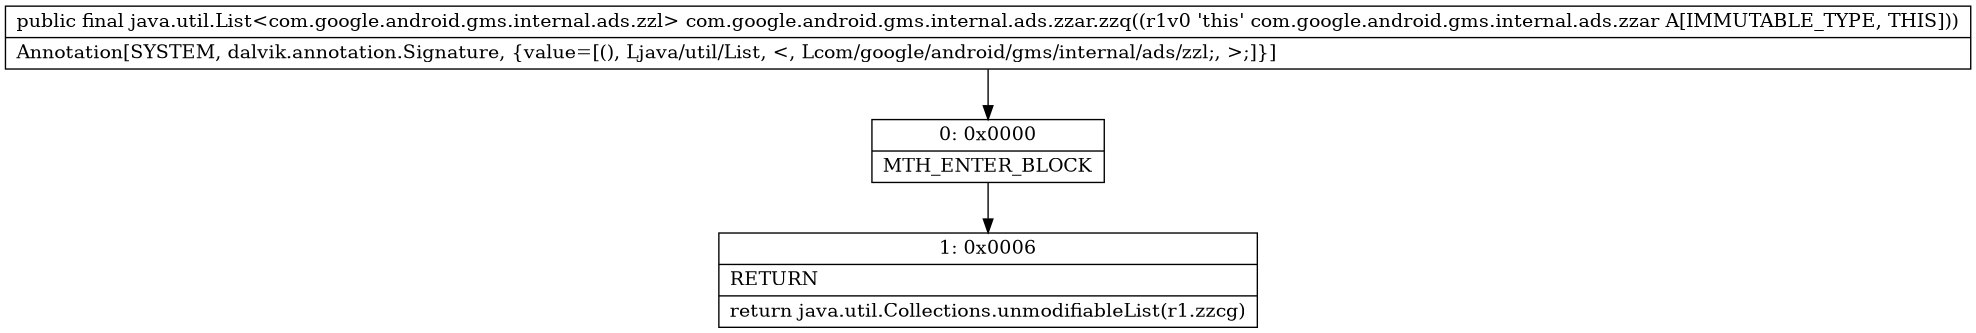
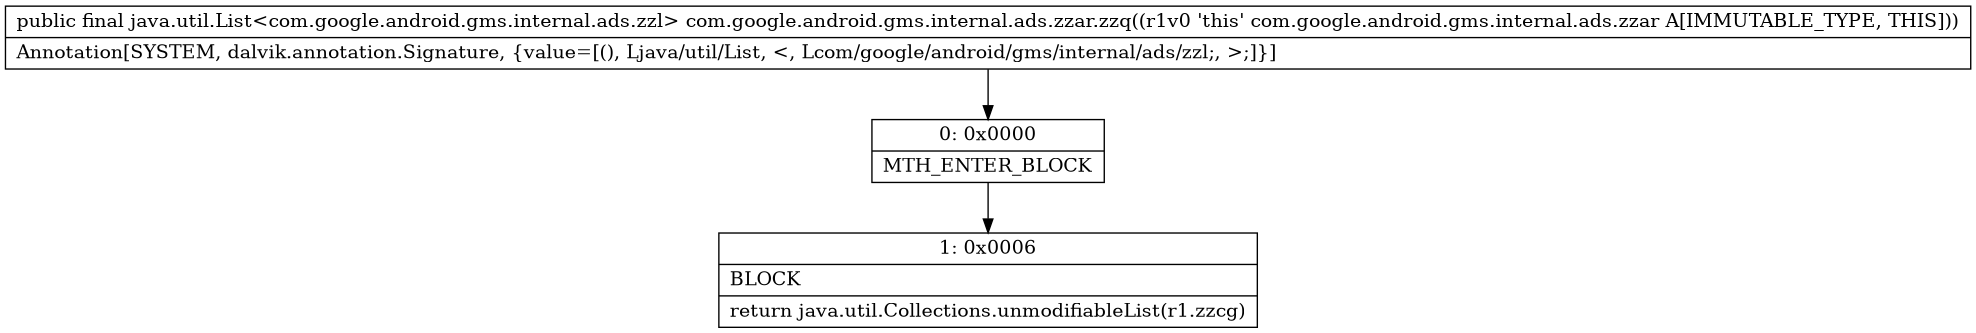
  digraph {
    node [shape=record]
    n1 [label="{0\:\ 0x0000|MTH_ENTER_BLOCK\l}"]
-   n2 [label="{1\:\ 0x0006|RETURN\l|return java.util.Collections.unmodifiableList(r1.zzcg)\l}"]
+   n2 [label="{1\:\ 0x0006|BLOCK\l|return java.util.Collections.unmodifiableList(r1.zzcg)\l}"]
    n3 [label="{public final java.util.List\<com.google.android.gms.internal.ads.zzl\> com.google.android.gms.internal.ads.zzar.zzq((r1v0 'this' com.google.android.gms.internal.ads.zzar A[IMMUTABLE_TYPE, THIS]))  | Annotation[SYSTEM, dalvik.annotation.Signature, \{value=[(), Ljava\/util\/List, \<, Lcom\/google\/android\/gms\/internal\/ads\/zzl;, \>;]\}]\l}"]
    n1 -> n2
    n3 -> n1
  }
